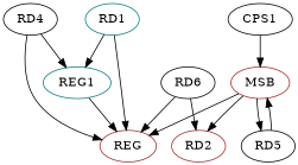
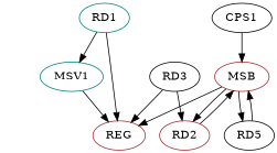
  strict digraph {
    node [color=black]
    n1 [color=teal label=RD1]
    n2 [color=brown label=REG]
-   n3 [color=teal label=REG1]
+   n3 [color=teal label=MSV1]
    n4 [color=brown label=RD2]
    n5 [color=brown label=MSB]
    n6 [label=RD5]
-   n7 [label=RD4]
-   n8 [label=RD6]
+   n8 [label=RD3]
    n9 [label=CPS1]
    n1 -> n2
    n1 -> n3
    n3 -> n2
+   n4 -> n5
    n5 -> n2
    n5 -> n4
    n5 -> n6
    n6 -> n5
-   n7 -> n2
-   n7 -> n3
    n8 -> n2
    n8 -> n4
    n9 -> n5
  }
